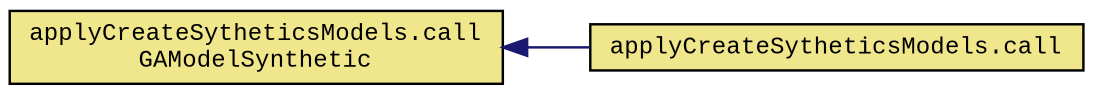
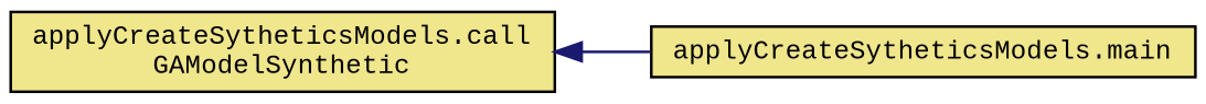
  digraph {
    rankdir=LR
    fontname="Liberation Mono"
    node [color=black fillcolor=khaki fontname="Liberation Mono" fontsize=10 shape=record style=filled]
    n1 [fontcolor=black height=0.2 label="applyCreateSytheticsModels.call\lGAModelSynthetic" width=0.4]
-   n2 [height=0.2 label="applyCreateSytheticsModels.call" width=0.4]
+   n2 [height=0.2 label="applyCreateSytheticsModels.main" width=0.4]
    n1 -> n2 [color=midnightblue dir=back fontname="Liberation Mono" fontsize=10 labelfontname=Helvetica labelfontsize=10 style=solid]
  }
